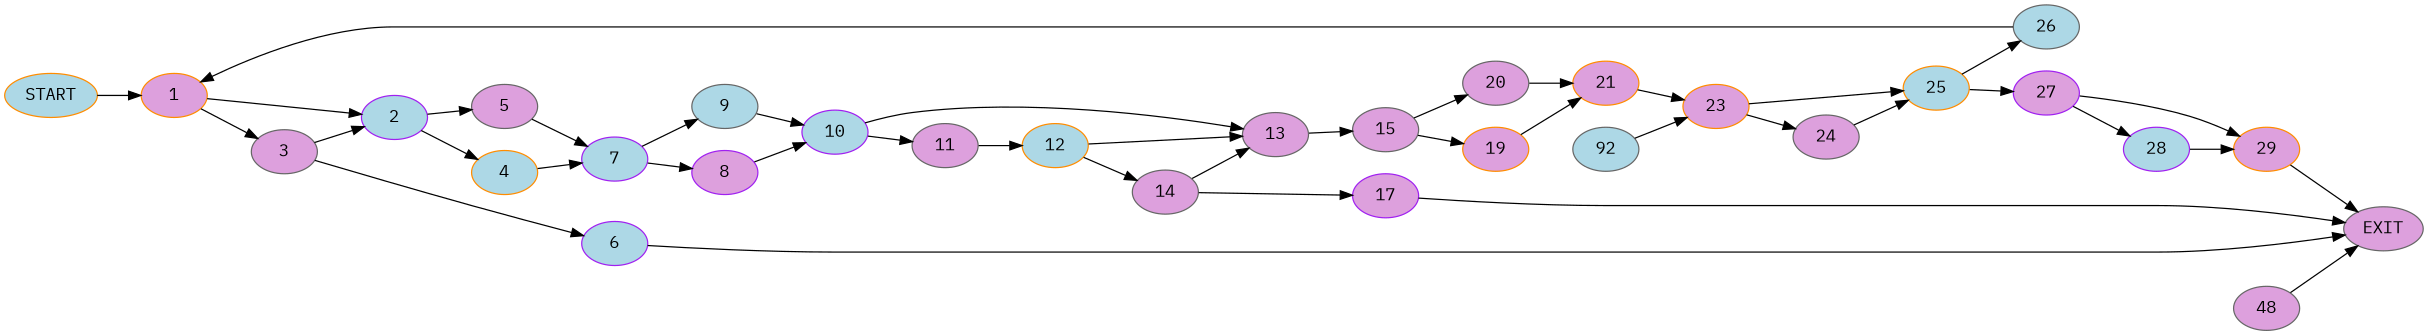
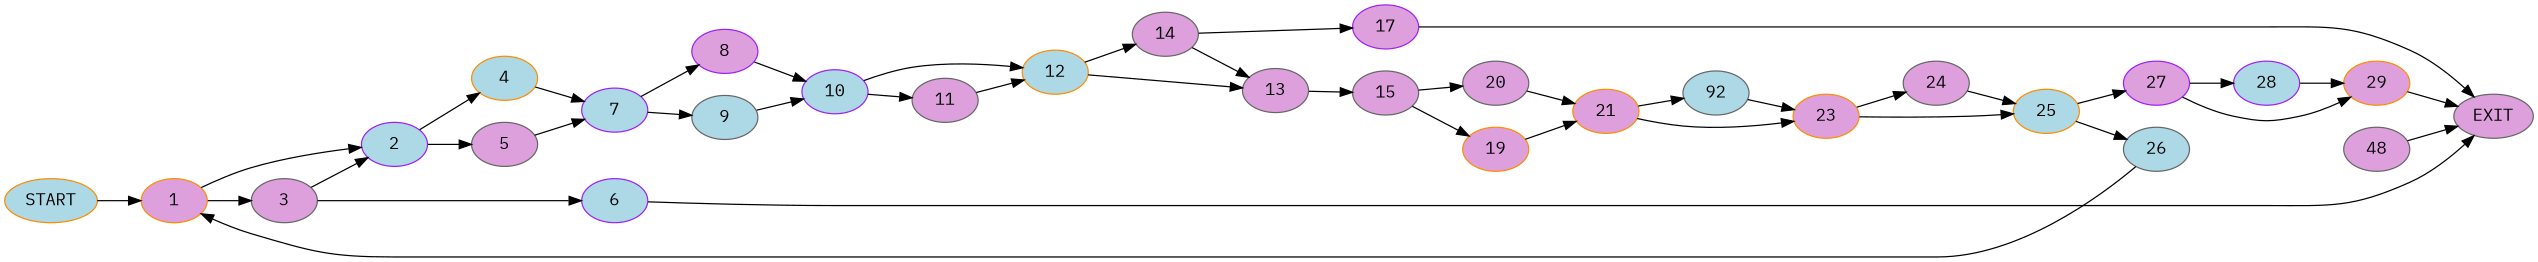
  digraph {
    fontname="IBM Plex Mono"
    rankdir=LR
    node [color=gray40 fillcolor=plum fontname="IBM Plex Mono" style=filled]
    edge [fontname="IBM Plex Mono"]
    n1 [color=darkorange fillcolor=lightblue label=START]
    1 [color=darkorange]
    2 [color=purple fillcolor=lightblue]
    3
    n5 [label=EXIT]
    4 [color=darkorange fillcolor=lightblue]
    5
    6 [color=purple fillcolor=lightblue]
    7 [color=purple fillcolor=lightblue]
    8 [color=purple]
    9 [fillcolor=lightblue]
    10 [color=purple fillcolor=lightblue]
    11
    12 [color=darkorange fillcolor=lightblue]
    13
    14
    15
    17 [color=purple]
    19 [color=darkorange]
    20
    21 [color=darkorange]
    n22 [label=48]
    n23 [fillcolor=lightblue label=92]
    23 [color=darkorange]
    24
    25 [color=darkorange fillcolor=lightblue]
    26 [fillcolor=lightblue]
    27 [color=purple]
    28 [color=purple fillcolor=lightblue]
    29 [color=darkorange]
    n1 -> 1
    1 -> 2
    1 -> 3
    2 -> 4
    2 -> 5
    3 -> 2
    3 -> 6
    4 -> 7
    5 -> 7
    6 -> n5
    7 -> 8
    7 -> 9
    8 -> 10
    9 -> 10
    10 -> 11
-   10 -> 13
+   10 -> 12
    11 -> 12
    12 -> 13
    12 -> 14
    13 -> 15
    14 -> 13
    14 -> 17
    15 -> 19
    15 -> 20
    17 -> n5
    19 -> 21
    20 -> 21
+   21 -> n23
    21 -> 23
    n22 -> n5
    n23 -> 23
    23 -> 24
    23 -> 25
    24 -> 25
    25 -> 26
    25 -> 27
    26 -> 1
    27 -> 28
    27 -> 29
    28 -> 29
    29 -> n5
  }
